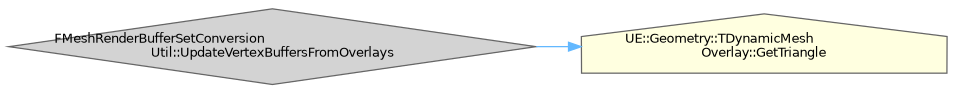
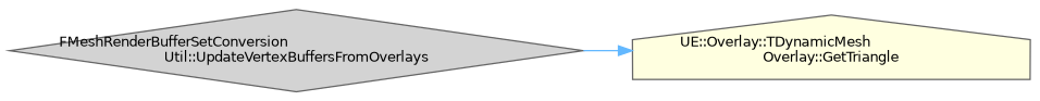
  digraph {
    rankdir=RL
    node [fontname=Helvetica fontsize=10 style=filled]
-   n1 [color=gray40 fillcolor=lightyellow fontcolor=black height=0.2 label="UE::Geometry::TDynamicMesh\lOverlay::GetTriangle" shape=house width=0.4]
+   n1 [color=gray40 fillcolor=lightyellow fontcolor=black height=0.2 label="UE::Overlay::TDynamicMesh\lOverlay::GetTriangle" shape=house width=0.4]
    n2 [color=grey40 fillcolor=lightgrey height=0.2 label="FMeshRenderBufferSetConversion\lUtil::UpdateVertexBuffersFromOverlays" shape=diamond width=0.4]
    n1 -> n2 [color=steelblue1 dir=back fontname=Helvetica fontsize=10 labelfontname=Helvetica labelfontsize=10 style=solid]
  }
